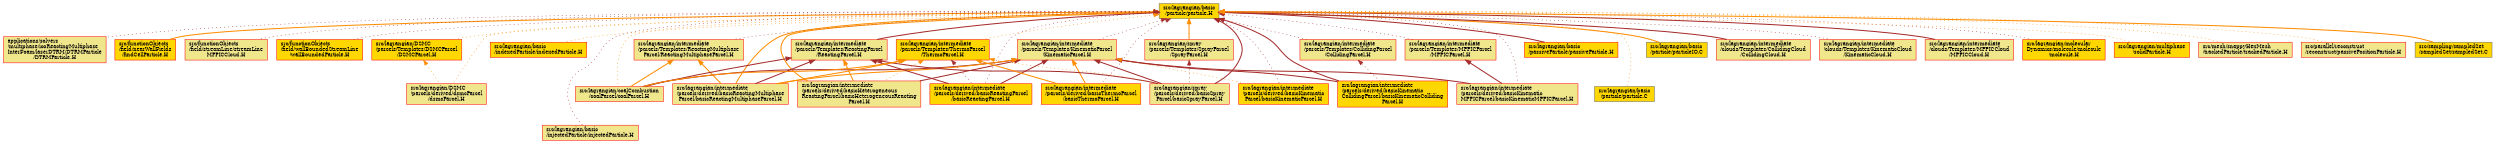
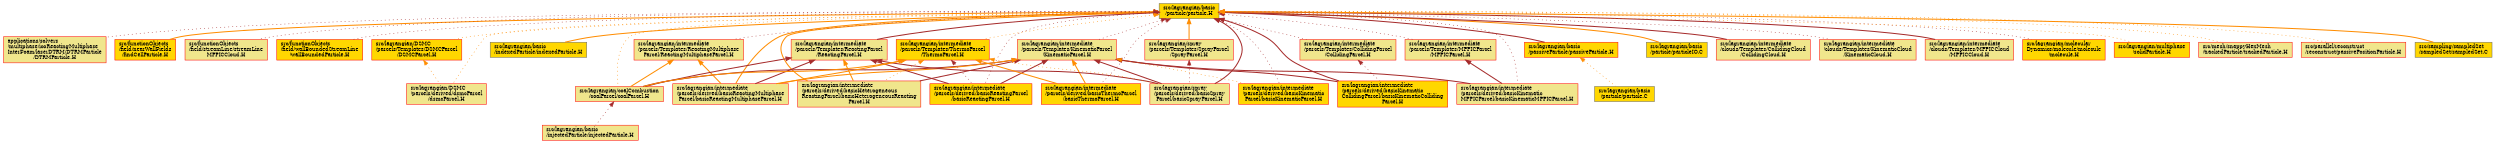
  digraph {
    fontname="DejaVu Serif"
    node [color=red fillcolor=khaki fontname="DejaVu Serif" fontsize=10 shape=box style=filled]
    edge [color=brown dir=back fontname="DejaVu Serif" fontsize=10 labelfontname=Helvetica labelfontsize=10 style=bold]
    n1 [color=gray40 fillcolor=gold fontcolor=black height=0.2 label="src/lagrangian/basic\l/particle/particle.H" width=0.4]
    n2 [height=0.2 label="applications/solvers\l/multiphase/icoReactingMultiphase\lInterFoam/laserDTRM/DTRMParticle\l/DTRMParticle.H" width=0.4]
    n3 [fillcolor=gold height=0.2 label="src/functionObjects\l/field/nearWallFields\l/findCellParticle.H" width=0.4]
    n4 [height=0.2 label="src/functionObjects\l/field/streamLine/streamLine\lMPPICCloud.H" width=0.4]
    n5 [fillcolor=gold height=0.2 label="src/functionObjects\l/field/wallBoundedStreamLine\l/wallBoundedParticle.H" width=0.4]
    n6 [fillcolor=gold height=0.2 label="src/lagrangian/DSMC\l/parcels/Templates/DSMCParcel\l/DSMCParcel.H" width=0.4]
    n7 [height=0.2 label="src/lagrangian/DSMC\l/parcels/derived/dsmcParcel\l/dsmcParcel.H" width=0.4]
-   n8 [fillcolor=gold height=0.2 label="src/lagrangian/basic\l/indexedParticle/indexedParticle.H" width=0.4]
+   n8 [color=grey40 fillcolor=gold height=0.2 label="src/lagrangian/basic\l/indexedParticle/indexedParticle.H" width=0.4]
    n9 [height=0.2 label="src/lagrangian/basic\l/injectedParticle/injectedParticle.H" width=0.4]
    n10 [color=grey40 fillcolor=gold height=0.2 label="src/lagrangian/basic\l/particle/particle.C" width=0.4]
    n11 [color=grey40 fillcolor=gold height=0.2 label="src/lagrangian/basic\l/particle/particleIO.C" width=0.4]
    n12 [fillcolor=gold height=0.2 label="src/lagrangian/basic\l/passiveParticle/passiveParticle.H" width=0.4]
    n13 [height=0.2 label="src/lagrangian/coalCombustion\l/coalParcel/coalParcel.H" width=0.4]
    n14 [height=0.2 label="src/lagrangian/intermediate\l/clouds/Templates/CollidingCloud\l/CollidingCloud.H" width=0.4]
    n15 [height=0.2 label="src/lagrangian/intermediate\l/clouds/Templates/KinematicCloud\l/KinematicCloud.H" width=0.4]
    n16 [height=0.2 label="src/lagrangian/intermediate\l/clouds/Templates/MPPICCloud\l/MPPICCloud.H" width=0.4]
    n17 [height=0.2 label="src/lagrangian/intermediate\l/parcels/Templates/CollidingParcel\l/CollidingParcel.H" width=0.4]
    n18 [fillcolor=gold height=0.2 label="src/lagrangian/intermediate\l/parcels/derived/basicKinematic\lCollidingParcel/basicKinematicColliding\lParcel.H" width=0.4]
    n19 [height=0.2 label="src/lagrangian/intermediate\l/parcels/Templates/KinematicParcel\l/KinematicParcel.H" width=0.4]
    n20 [height=0.2 label="src/lagrangian/intermediate\l/parcels/derived/basicHeterogeneous\lReactingParcel/basicHeterogeneousReacting\lParcel.H" width=0.4]
    n21 [height=0.2 label="src/lagrangian/intermediate\l/parcels/derived/basicKinematic\lMPPICParcel/basicKinematicMPPICParcel.H" width=0.4]
    n22 [fillcolor=gold height=0.2 label="src/lagrangian/intermediate\l/parcels/derived/basicKinematic\lParcel/basicKinematicParcel.H" width=0.4]
    n23 [height=0.2 label="src/lagrangian/intermediate\l/parcels/derived/basicReactingMultiphase\lParcel/basicReactingMultiphaseParcel.H" width=0.4]
    n24 [fillcolor=gold height=0.2 label="src/lagrangian/intermediate\l/parcels/derived/basicReactingParcel\l/basicReactingParcel.H" width=0.4]
    n25 [fillcolor=gold height=0.2 label="src/lagrangian/intermediate\l/parcels/derived/basicThermoParcel\l/basicThermoParcel.H" width=0.4]
    n26 [height=0.2 label="src/lagrangian/spray\l/parcels/derived/basicSpray\lParcel/basicSprayParcel.H" width=0.4]
    n27 [height=0.2 label="src/lagrangian/intermediate\l/parcels/Templates/MPPICParcel\l/MPPICParcel.H" width=0.4]
    n28 [height=0.2 label="src/lagrangian/intermediate\l/parcels/Templates/ReactingMultiphase\lParcel/ReactingMultiphaseParcel.H" width=0.4]
    n29 [height=0.2 label="src/lagrangian/intermediate\l/parcels/Templates/ReactingParcel\l/ReactingParcel.H" width=0.4]
    n30 [fillcolor=gold height=0.2 label="src/lagrangian/intermediate\l/parcels/Templates/ThermoParcel\l/ThermoParcel.H" width=0.4]
    n31 [fillcolor=gold height=0.2 label="src/lagrangian/molecular\lDynamics/molecule/molecule\l/molecule.H" width=0.4]
    n32 [fillcolor=gold height=0.2 label="src/lagrangian/multiphase\l/solidParticle.H" width=0.4]
    n33 [height=0.2 label="src/lagrangian/spray\l/parcels/Templates/SprayParcel\l/SprayParcel.H" width=0.4]
    n34 [height=0.2 label="src/mesh/snappyHexMesh\l/trackedParticle/trackedParticle.H" width=0.4]
    n35 [height=0.2 label="src/parallel/reconstruct\l/reconstruct/passivePositionParticle.H" width=0.4]
    n36 [color=grey40 fillcolor=gold height=0.2 label="src/sampling/sampledSet\l/sampledSet/sampledSet.C" width=0.4]
    n1 -> n2 [style=dotted]
    n1 -> n3 [color=darkorange]
    n1 -> n4 [style=dotted]
    n1 -> n5 [style=dotted]
    n1 -> n6 [color=darkorange style=dotted]
    n1 -> n7 [color=darkorange style=dotted]
-   n1 -> n8 [color=darkorange style=dotted]
-   n1 -> n9 [style=dotted]
-   n1 -> n10 [color=darkorange style=dotted]
+   n1 -> n8 [color=darkorange]
+   n13 -> n9 [style=dotted]
+   n12 -> n10 [color=darkorange style=dotted]
    n1 -> n11 [color=darkorange]
    n1 -> n12
    n1 -> n13 [color=darkorange style=dotted]
    n1 -> n14
    n1 -> n15 [style=dotted]
    n1 -> n16
    n1 -> n17 [style=dotted]
    n1 -> n18
    n1 -> n19 [style=dotted]
    n1 -> n20 [color=darkorange]
    n1 -> n21 [style=dotted]
    n1 -> n22 [style=dotted]
    n1 -> n23 [color=darkorange]
    n1 -> n24 [style=dotted]
    n1 -> n25 [style=dotted]
    n1 -> n26
    n1 -> n27 [style=dotted]
    n1 -> n28 [style=dotted]
    n1 -> n29
    n1 -> n30 [color=darkorange style=dotted]
    n1 -> n31 [style=dotted]
    n1 -> n32 [color=darkorange style=dotted]
    n1 -> n33 [color=darkorange]
    n1 -> n34 [color=darkorange style=dotted]
    n1 -> n35 [color=darkorange style=dotted]
    n1 -> n36 [color=darkorange]
    n6 -> n7 [color=darkorange style=dotted]
    n17 -> n18 [style=dotted]
    n19 -> n13
    n19 -> n18
    n19 -> n20
    n19 -> n21
    n19 -> n22 [color=darkorange style=dotted]
    n19 -> n23 [color=darkorange]
    n19 -> n24
    n19 -> n25 [color=darkorange]
    n19 -> n26
    n27 -> n21
    n28 -> n13 [color=darkorange]
    n28 -> n23 [color=darkorange]
    n29 -> n13
    n29 -> n20 [color=darkorange]
    n29 -> n23
    n29 -> n24
    n29 -> n26
    n30 -> n13 [color=darkorange]
    n30 -> n20 [color=darkorange style=dotted]
    n30 -> n23 [color=darkorange]
    n30 -> n24 [style=dotted]
    n30 -> n25 [color=darkorange]
    n30 -> n26 [color=darkorange style=dotted]
    n33 -> n26 [style=dotted]
  }
